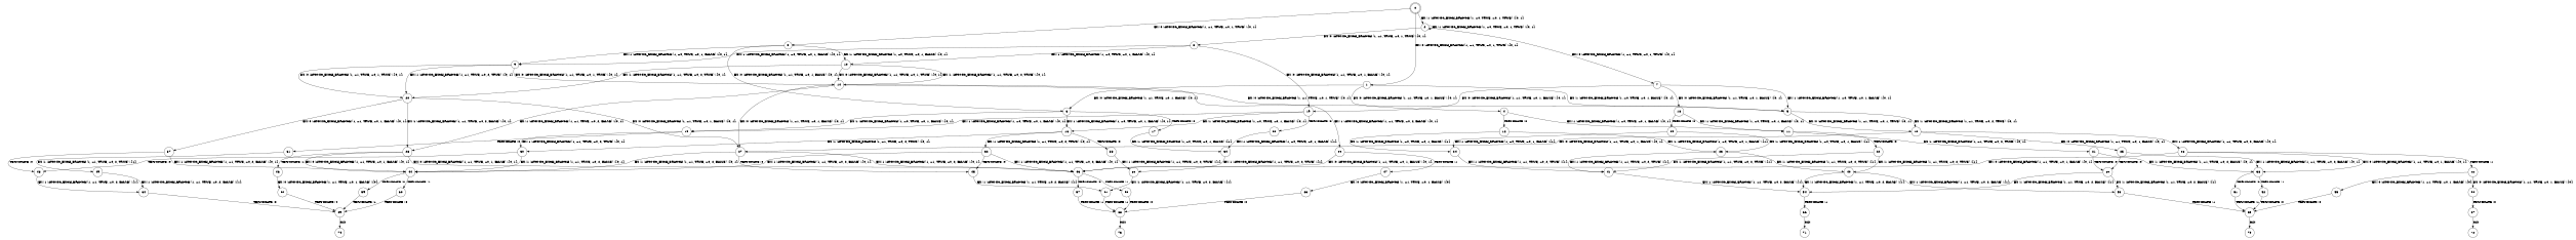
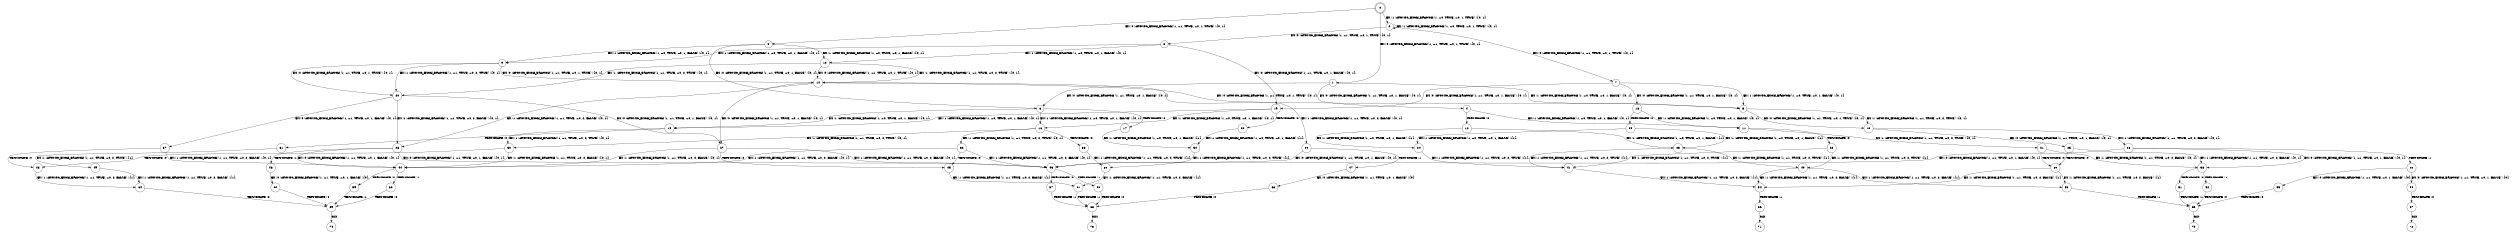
  digraph {
    node [shape=circle]
    0 [peripheries=2]
    1
    2
    3
    4
    5
    6
    7
    8
    9
    10
    11
    12
    13
    15
    16
    17
    18
    19
    14
    20
    21
    22
    23
    24
    25
    26
    27
    28
    29
    30
    31
    32
    33
    34
    35
    36
    37
    38
    39
    40
    41
    42
    43
    44
    45
    46
    47
    48
    49
    50
    51
    52
    53
    54
    55
    56
    57
    58
    59
    60
    61
    62
    63
    64
    65
    66
    67
    68
    69
    70
    71
    72
    73
    74
    0 -> 1 [label="EX !0 !ATOMIC_EXCH_BRANCH (1, +1, TRUE, +0, 1, TRUE) !{0, 1}"]
    0 -> 2 [label="EX !1 !ATOMIC_EXCH_BRANCH (1, +0, TRUE, +0, 1, TRUE) !{0, 1}"]
    0 -> 3 [label="EX !0 !ATOMIC_EXCH_BRANCH (1, +1, TRUE, +0, 1, TRUE) !{0, 1}"]
    1 -> 4 [label="EX !0 !ATOMIC_EXCH_BRANCH (1, +1, TRUE, +0, 1, FALSE) !{0, 1}"]
    1 -> 5 [label="EX !1 !ATOMIC_EXCH_BRANCH (1, +0, TRUE, +0, 1, FALSE) !{0, 1}"]
    1 -> 6 [label="EX !0 !ATOMIC_EXCH_BRANCH (1, +1, TRUE, +0, 1, FALSE) !{0, 1}"]
    2 -> 2 [label="EX !1 !ATOMIC_EXCH_BRANCH (1, +0, TRUE, +0, 1, TRUE) !{0, 1}"]
    2 -> 7 [label="EX !0 !ATOMIC_EXCH_BRANCH (1, +1, TRUE, +0, 1, TRUE) !{0, 1}"]
    2 -> 8 [label="EX !0 !ATOMIC_EXCH_BRANCH (1, +1, TRUE, +0, 1, TRUE) !{0, 1}"]
    3 -> 6 [label="EX !0 !ATOMIC_EXCH_BRANCH (1, +1, TRUE, +0, 1, FALSE) !{0, 1}"]
    3 -> 9 [label="EX !1 !ATOMIC_EXCH_BRANCH (1, +0, TRUE, +0, 1, FALSE) !{0, 1}"]
    3 -> 10 [label="EX !1 !ATOMIC_EXCH_BRANCH (1, +0, TRUE, +0, 1, FALSE) !{0, 1}"]
    4 -> 11 [label="EX !1 !ATOMIC_EXCH_BRANCH (1, +0, TRUE, +0, 1, FALSE) !{0, 1}"]
    4 -> 12 [label="TERMINATE !0"]
    5 -> 13 [label="EX !0 !ATOMIC_EXCH_BRANCH (1, +1, TRUE, +0, 1, TRUE) !{0, 1}"]
    5 -> 13 [label="EX !1 !ATOMIC_EXCH_BRANCH (1, +1, TRUE, +0, 2, TRUE) !{0, 1}"]
    6 -> 15 [label="EX !1 !ATOMIC_EXCH_BRANCH (1, +0, TRUE, +0, 1, FALSE) !{0, 1}"]
    6 -> 16 [label="EX !1 !ATOMIC_EXCH_BRANCH (1, +0, TRUE, +0, 1, FALSE) !{0, 1}"]
    6 -> 17 [label="TERMINATE !0"]
    7 -> 5 [label="EX !1 !ATOMIC_EXCH_BRANCH (1, +0, TRUE, +0, 1, FALSE) !{0, 1}"]
    7 -> 18 [label="EX !0 !ATOMIC_EXCH_BRANCH (1, +1, TRUE, +0, 1, FALSE) !{0, 1}"]
    7 -> 19 [label="EX !0 !ATOMIC_EXCH_BRANCH (1, +1, TRUE, +0, 1, FALSE) !{0, 1}"]
    8 -> 9 [label="EX !1 !ATOMIC_EXCH_BRANCH (1, +0, TRUE, +0, 1, FALSE) !{0, 1}"]
    8 -> 10 [label="EX !1 !ATOMIC_EXCH_BRANCH (1, +0, TRUE, +0, 1, FALSE) !{0, 1}"]
    8 -> 19 [label="EX !0 !ATOMIC_EXCH_BRANCH (1, +1, TRUE, +0, 1, FALSE) !{0, 1}"]
    9 -> 14 [label="EX !0 !ATOMIC_EXCH_BRANCH (1, +1, TRUE, +0, 1, TRUE) !{0, 1}"]
    9 -> 20 [label="EX !0 !ATOMIC_EXCH_BRANCH (1, +1, TRUE, +0, 1, TRUE) !{0, 1}"]
    9 -> 20 [label="EX !1 !ATOMIC_EXCH_BRANCH (1, +1, TRUE, +0, 2, TRUE) !{0, 1}"]
    10 -> 14 [label="EX !0 !ATOMIC_EXCH_BRANCH (1, +1, TRUE, +0, 1, TRUE) !{0, 1}"]
    10 -> 14 [label="EX !1 !ATOMIC_EXCH_BRANCH (1, +1, TRUE, +0, 2, TRUE) !{0, 1}"]
    10 -> 20 [label="EX !1 !ATOMIC_EXCH_BRANCH (1, +1, TRUE, +0, 2, TRUE) !{0, 1}"]
    11 -> 21 [label="EX !1 !ATOMIC_EXCH_BRANCH (1, +1, TRUE, +0, 2, TRUE) !{0, 1}"]
    11 -> 22 [label="TERMINATE !0"]
    12 -> 23 [label="EX !1 !ATOMIC_EXCH_BRANCH (1, +0, TRUE, +0, 1, FALSE) !{1}"]
    12 -> 24 [label="EX !1 !ATOMIC_EXCH_BRANCH (1, +0, TRUE, +0, 1, FALSE) !{1}"]
    13 -> 25 [label="EX !0 !ATOMIC_EXCH_BRANCH (1, +1, TRUE, +0, 1, FALSE) !{0, 1}"]
    13 -> 26 [label="EX !1 !ATOMIC_EXCH_BRANCH (1, +1, TRUE, +0, 2, FALSE) !{0, 1}"]
-   13 -> 27 [label="EX !0 !ATOMIC_EXCH_BRANCH (1, +1, TRUE, +0, 1, FALSE) !{0, 1}"]
    15 -> 30 [label="EX !1 !ATOMIC_EXCH_BRANCH (1, +1, TRUE, +0, 2, TRUE) !{0, 1}"]
    15 -> 31 [label="TERMINATE !0"]
    16 -> 30 [label="EX !1 !ATOMIC_EXCH_BRANCH (1, +1, TRUE, +0, 2, TRUE) !{0, 1}"]
    16 -> 32 [label="EX !1 !ATOMIC_EXCH_BRANCH (1, +1, TRUE, +0, 2, TRUE) !{0, 1}"]
    16 -> 33 [label="TERMINATE !0"]
    17 -> 34 [label="EX !1 !ATOMIC_EXCH_BRANCH (1, +0, TRUE, +0, 1, FALSE) !{1}"]
    18 -> 11 [label="EX !1 !ATOMIC_EXCH_BRANCH (1, +0, TRUE, +0, 1, FALSE) !{0, 1}"]
    18 -> 35 [label="TERMINATE !0"]
    19 -> 15 [label="EX !1 !ATOMIC_EXCH_BRANCH (1, +0, TRUE, +0, 1, FALSE) !{0, 1}"]
    19 -> 16 [label="EX !1 !ATOMIC_EXCH_BRANCH (1, +0, TRUE, +0, 1, FALSE) !{0, 1}"]
    19 -> 36 [label="TERMINATE !0"]
    14 -> 5 [label="EX !0 !ATOMIC_EXCH_BRANCH (1, +1, TRUE, +0, 1, TRUE) !{0, 1}"]
    14 -> 27 [label="EX !0 !ATOMIC_EXCH_BRANCH (1, +1, TRUE, +0, 1, FALSE) !{0, 1}"]
    14 -> 28 [label="EX !1 !ATOMIC_EXCH_BRANCH (1, +1, TRUE, +0, 2, FALSE) !{0, 1}"]
    14 -> 29 [label="EX !1 !ATOMIC_EXCH_BRANCH (1, +1, TRUE, +0, 2, FALSE) !{0, 1}"]
    20 -> 27 [label="EX !0 !ATOMIC_EXCH_BRANCH (1, +1, TRUE, +0, 1, FALSE) !{0, 1}"]
    20 -> 28 [label="EX !1 !ATOMIC_EXCH_BRANCH (1, +1, TRUE, +0, 2, FALSE) !{0, 1}"]
    20 -> 37 [label="EX !0 !ATOMIC_EXCH_BRANCH (1, +1, TRUE, +0, 1, FALSE) !{0, 1}"]
    21 -> 38 [label="EX !1 !ATOMIC_EXCH_BRANCH (1, +1, TRUE, +0, 2, FALSE) !{0, 1}"]
    21 -> 39 [label="TERMINATE !0"]
    22 -> 40 [label="EX !1 !ATOMIC_EXCH_BRANCH (1, +1, TRUE, +0, 2, TRUE) !{1}"]
    22 -> 41 [label="EX !1 !ATOMIC_EXCH_BRANCH (1, +1, TRUE, +0, 2, TRUE) !{1}"]
    23 -> 40 [label="EX !1 !ATOMIC_EXCH_BRANCH (1, +1, TRUE, +0, 2, TRUE) !{1}"]
    23 -> 41 [label="EX !1 !ATOMIC_EXCH_BRANCH (1, +1, TRUE, +0, 2, TRUE) !{1}"]
    24 -> 41 [label="EX !1 !ATOMIC_EXCH_BRANCH (1, +1, TRUE, +0, 2, TRUE) !{1}"]
    25 -> 38 [label="EX !1 !ATOMIC_EXCH_BRANCH (1, +1, TRUE, +0, 2, FALSE) !{0, 1}"]
    25 -> 39 [label="TERMINATE !0"]
    26 -> 38 [label="EX !0 !ATOMIC_EXCH_BRANCH (1, +1, TRUE, +0, 1, FALSE) !{0, 1}"]
    26 -> 42 [label="TERMINATE !1"]
    26 -> 43 [label="EX !0 !ATOMIC_EXCH_BRANCH (1, +1, TRUE, +0, 1, FALSE) !{0, 1}"]
    27 -> 43 [label="EX !1 !ATOMIC_EXCH_BRANCH (1, +1, TRUE, +0, 2, FALSE) !{0, 1}"]
    27 -> 44 [label="EX !1 !ATOMIC_EXCH_BRANCH (1, +1, TRUE, +0, 2, FALSE) !{0, 1}"]
    27 -> 45 [label="TERMINATE !0"]
    28 -> 43 [label="EX !0 !ATOMIC_EXCH_BRANCH (1, +1, TRUE, +0, 1, FALSE) !{0, 1}"]
    28 -> 44 [label="EX !0 !ATOMIC_EXCH_BRANCH (1, +1, TRUE, +0, 1, FALSE) !{0, 1}"]
    28 -> 46 [label="TERMINATE !1"]
    29 -> 43 [label="EX !0 !ATOMIC_EXCH_BRANCH (1, +1, TRUE, +0, 1, FALSE) !{0, 1}"]
    29 -> 47 [label="TERMINATE !1"]
    30 -> 44 [label="EX !1 !ATOMIC_EXCH_BRANCH (1, +1, TRUE, +0, 2, FALSE) !{0, 1}"]
    30 -> 48 [label="TERMINATE !0"]
    31 -> 49 [label="EX !1 !ATOMIC_EXCH_BRANCH (1, +1, TRUE, +0, 2, TRUE) !{1}"]
    32 -> 43 [label="EX !1 !ATOMIC_EXCH_BRANCH (1, +1, TRUE, +0, 2, FALSE) !{0, 1}"]
    32 -> 44 [label="EX !1 !ATOMIC_EXCH_BRANCH (1, +1, TRUE, +0, 2, FALSE) !{0, 1}"]
    32 -> 45 [label="TERMINATE !0"]
    33 -> 50 [label="EX !1 !ATOMIC_EXCH_BRANCH (1, +1, TRUE, +0, 2, TRUE) !{1}"]
    34 -> 50 [label="EX !1 !ATOMIC_EXCH_BRANCH (1, +1, TRUE, +0, 2, TRUE) !{1}"]
    35 -> 23 [label="EX !1 !ATOMIC_EXCH_BRANCH (1, +0, TRUE, +0, 1, FALSE) !{1}"]
    35 -> 24 [label="EX !1 !ATOMIC_EXCH_BRANCH (1, +0, TRUE, +0, 1, FALSE) !{1}"]
    36 -> 34 [label="EX !1 !ATOMIC_EXCH_BRANCH (1, +0, TRUE, +0, 1, FALSE) !{1}"]
    37 -> 44 [label="EX !1 !ATOMIC_EXCH_BRANCH (1, +1, TRUE, +0, 2, FALSE) !{0, 1}"]
    37 -> 48 [label="TERMINATE !0"]
    38 -> 51 [label="TERMINATE !0"]
    38 -> 52 [label="TERMINATE !1"]
    39 -> 53 [label="EX !1 !ATOMIC_EXCH_BRANCH (1, +1, TRUE, +0, 2, FALSE) !{1}"]
    39 -> 54 [label="EX !1 !ATOMIC_EXCH_BRANCH (1, +1, TRUE, +0, 2, FALSE) !{1}"]
    40 -> 53 [label="EX !1 !ATOMIC_EXCH_BRANCH (1, +1, TRUE, +0, 2, FALSE) !{1}"]
    40 -> 54 [label="EX !1 !ATOMIC_EXCH_BRANCH (1, +1, TRUE, +0, 2, FALSE) !{1}"]
    41 -> 54 [label="EX !1 !ATOMIC_EXCH_BRANCH (1, +1, TRUE, +0, 2, FALSE) !{1}"]
    42 -> 55 [label="EX !0 !ATOMIC_EXCH_BRANCH (1, +1, TRUE, +0, 1, FALSE) !{0}"]
    42 -> 56 [label="EX !0 !ATOMIC_EXCH_BRANCH (1, +1, TRUE, +0, 1, FALSE) !{0}"]
    43 -> 57 [label="TERMINATE !0"]
    43 -> 58 [label="TERMINATE !1"]
    44 -> 59 [label="TERMINATE !0"]
    44 -> 60 [label="TERMINATE !1"]
    45 -> 61 [label="EX !1 !ATOMIC_EXCH_BRANCH (1, +1, TRUE, +0, 2, FALSE) !{1}"]
    46 -> 62 [label="EX !0 !ATOMIC_EXCH_BRANCH (1, +1, TRUE, +0, 1, FALSE) !{0}"]
    47 -> 63 [label="EX !0 !ATOMIC_EXCH_BRANCH (1, +1, TRUE, +0, 1, FALSE) !{0}"]
    48 -> 64 [label="EX !1 !ATOMIC_EXCH_BRANCH (1, +1, TRUE, +0, 2, FALSE) !{1}"]
    49 -> 64 [label="EX !1 !ATOMIC_EXCH_BRANCH (1, +1, TRUE, +0, 2, FALSE) !{1}"]
    50 -> 61 [label="EX !1 !ATOMIC_EXCH_BRANCH (1, +1, TRUE, +0, 2, FALSE) !{1}"]
    51 -> 65 [label="TERMINATE !1"]
    52 -> 65 [label="TERMINATE !0"]
    53 -> 65 [label="TERMINATE !1"]
    54 -> 66 [label="TERMINATE !1"]
    55 -> 65 [label="TERMINATE !0"]
    56 -> 67 [label="TERMINATE !0"]
    57 -> 68 [label="TERMINATE !1"]
    58 -> 68 [label="TERMINATE !0"]
    59 -> 69 [label="TERMINATE !1"]
    60 -> 69 [label="TERMINATE !0"]
    61 -> 68 [label="TERMINATE !1"]
    62 -> 69 [label="TERMINATE !4"]
    63 -> 68 [label="TERMINATE !0"]
    64 -> 69 [label="TERMINATE !0"]
    65 -> 70 [label=exit]
    66 -> 71 [label=exit]
    67 -> 72 [label=exit]
    68 -> 73 [label=exit]
    69 -> 74 [label=exit]
  }
